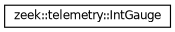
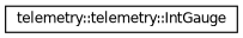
  digraph {
    rankdir=LR
-   n1 [color=black fillcolor=white fontname=Helvetica fontsize=10 height=0.2 label="zeek::telemetry::IntGauge" shape=record style=filled width=0.4]
+   n1 [color=black fillcolor=white fontname=Helvetica fontsize=10 height=0.2 label="telemetry::telemetry::IntGauge" shape=record style=filled width=0.4]
  }
